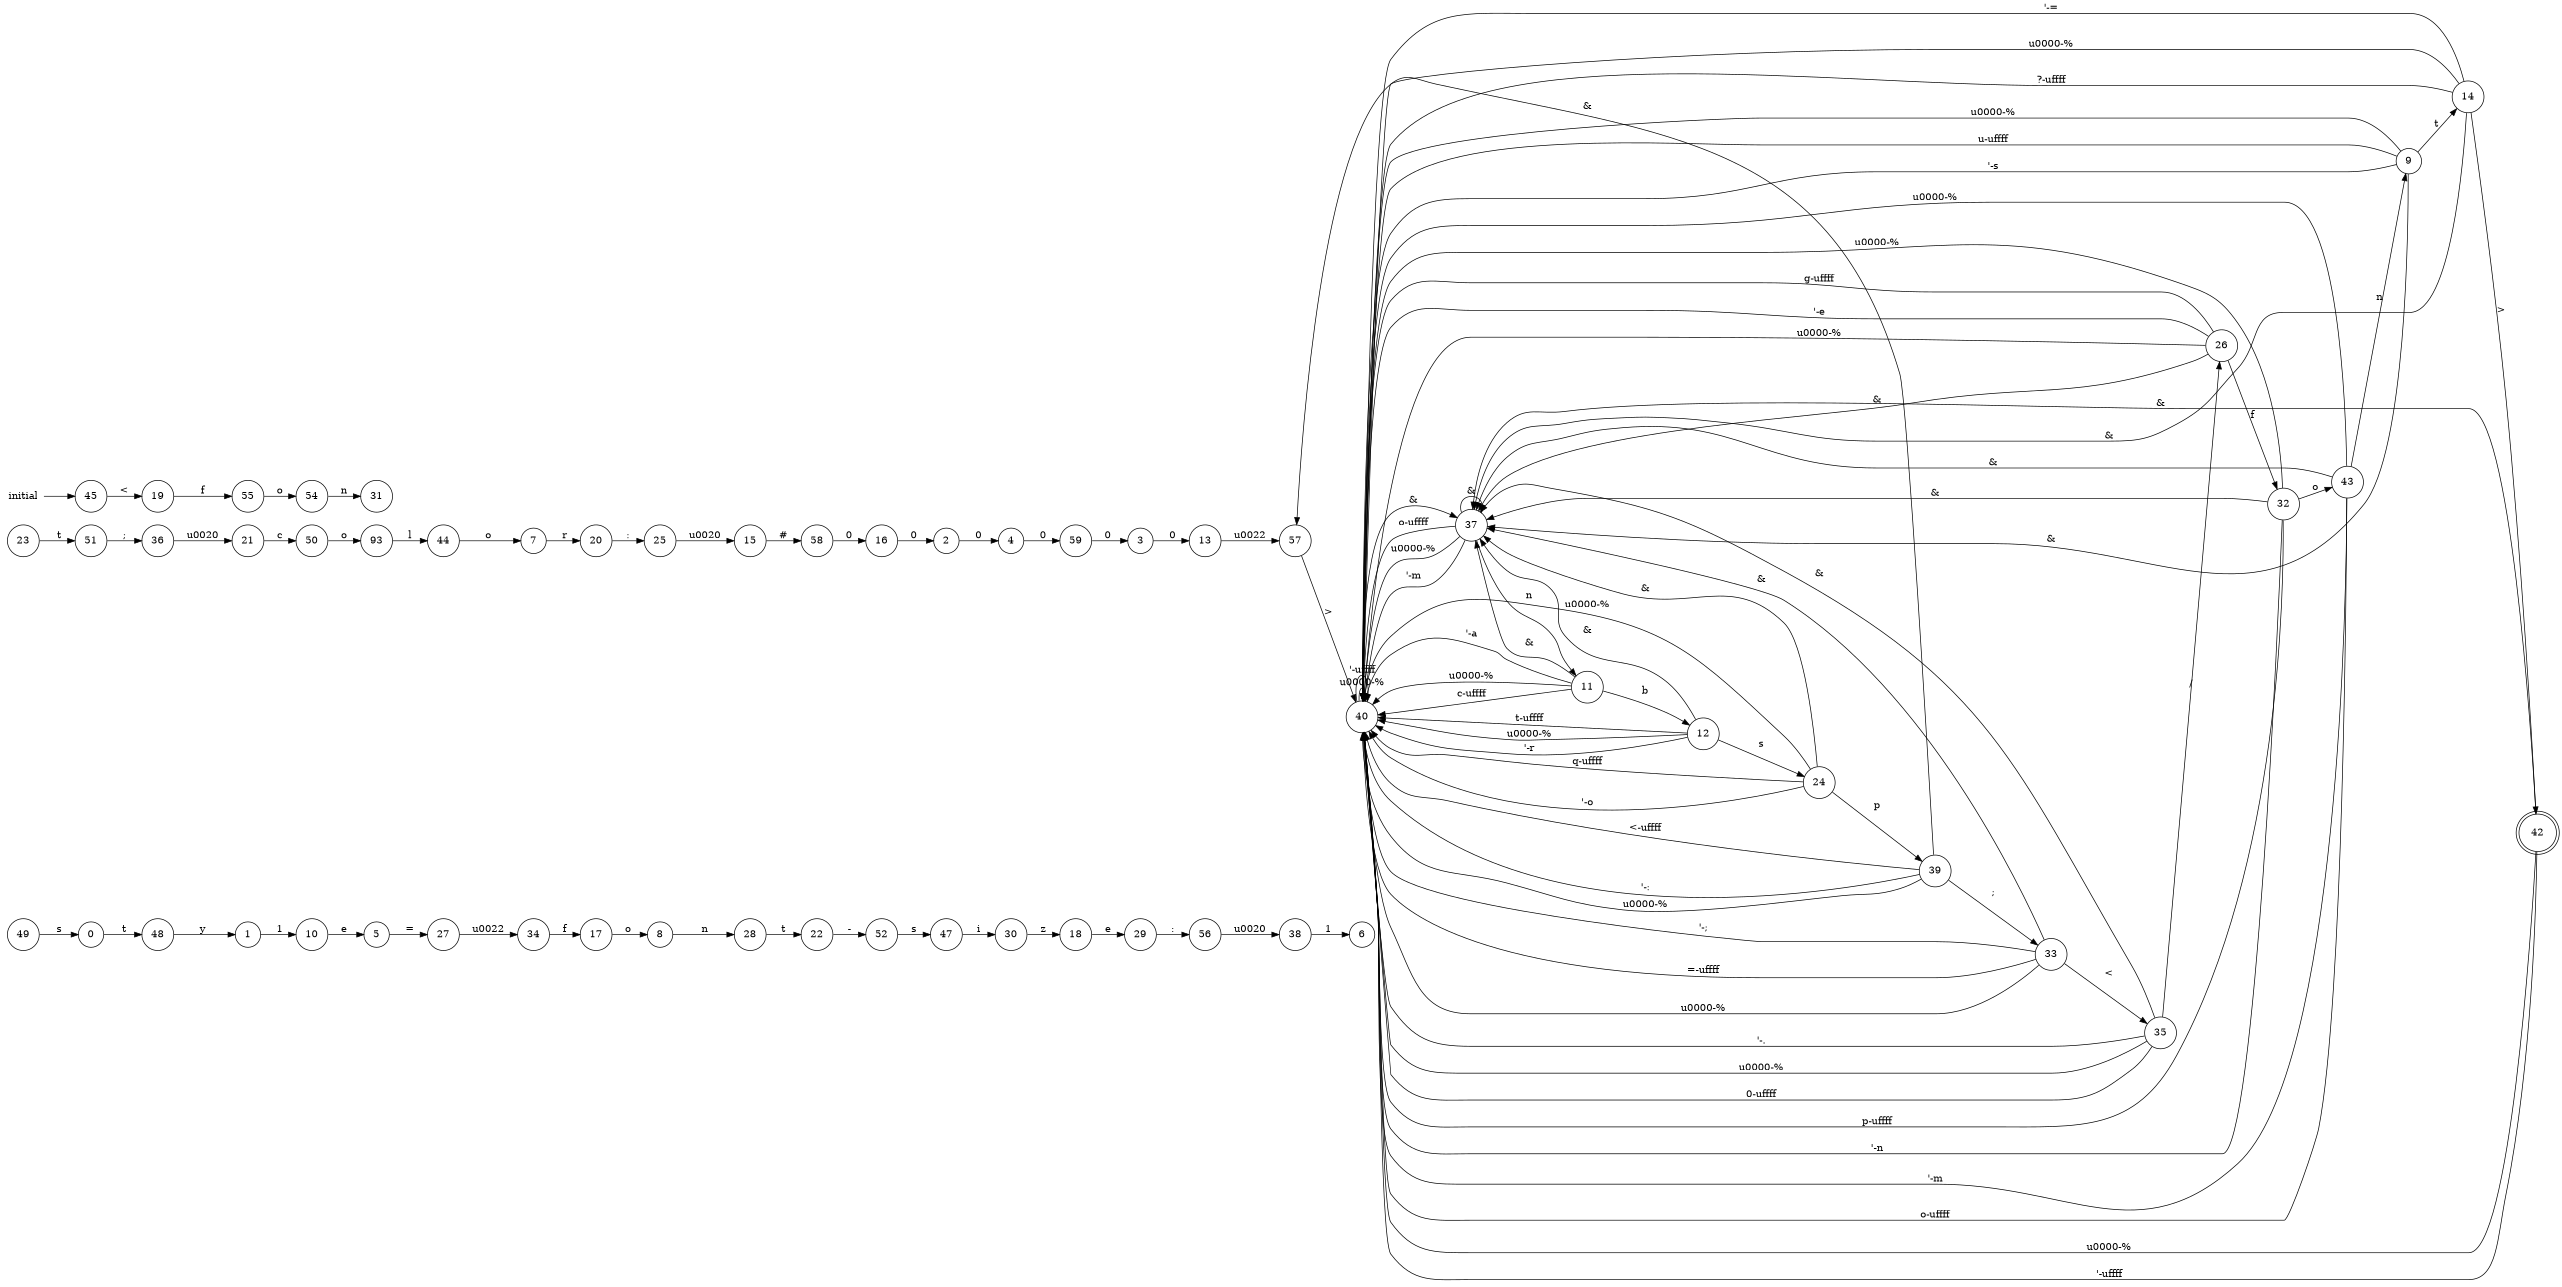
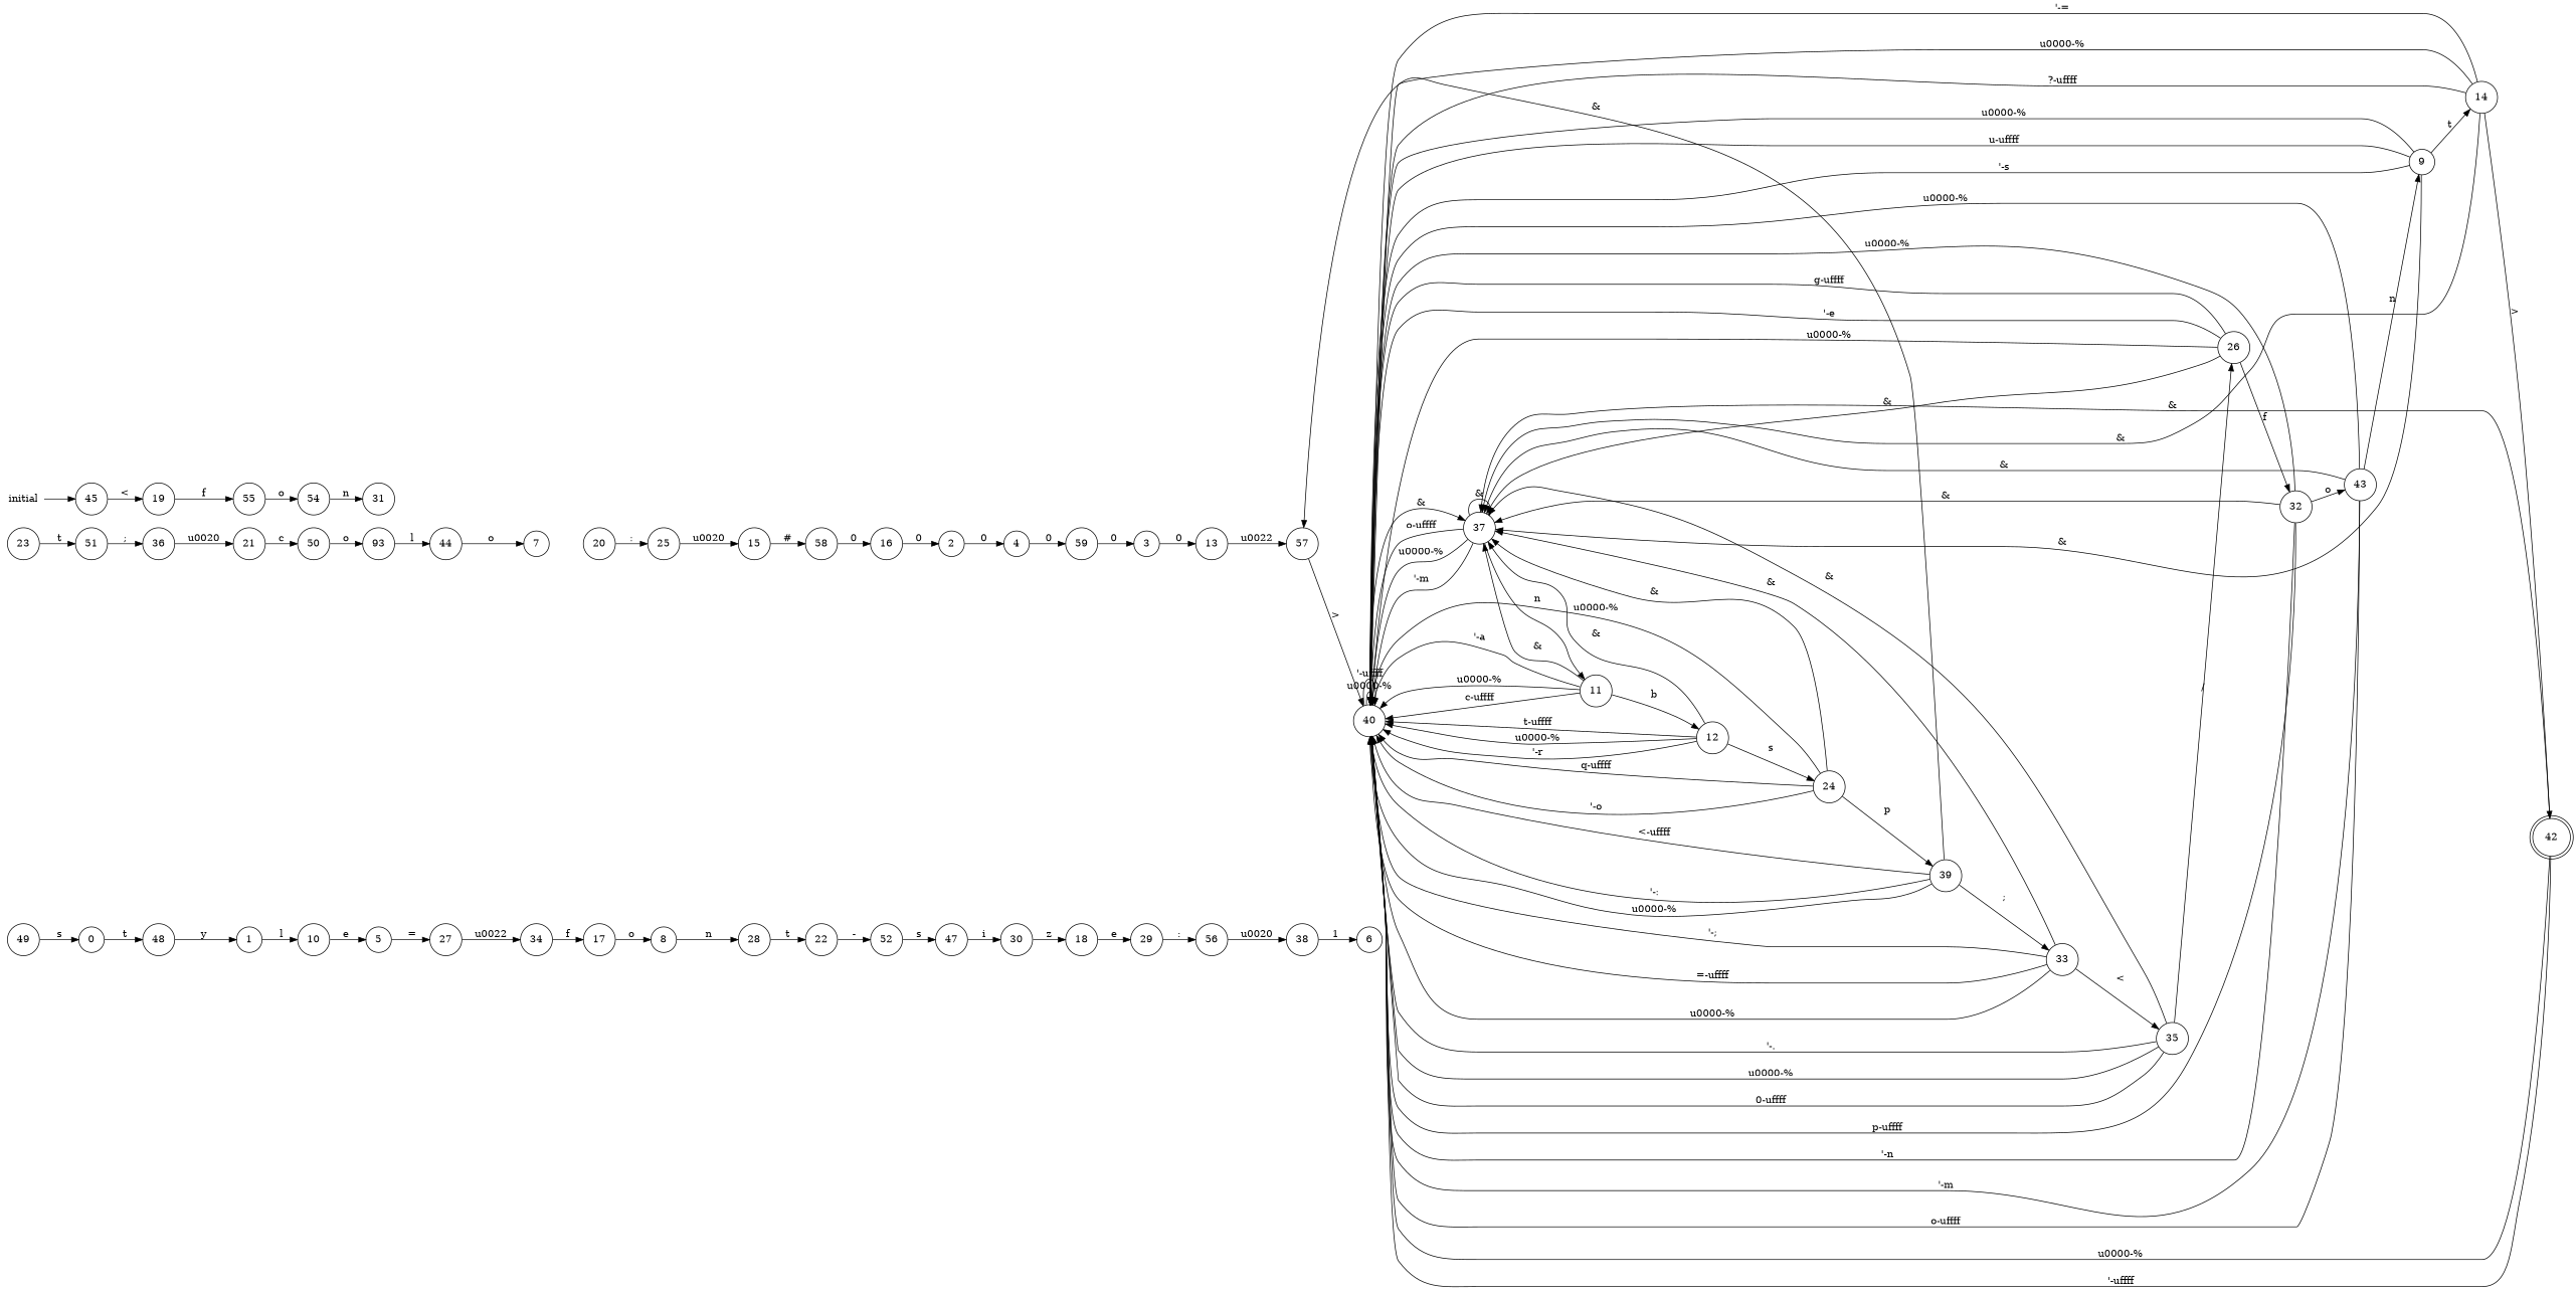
  digraph {
    rankdir=LR
    node [shape=circle]
    0
    48
    1
    10
    5
    27
    2
    4
    59
    3
    13
    57
    40
    34
    17
    23
    51
    7
    20
    25
    15
    8
    28
    22
    52
    9
    37
    14
    11
    42 [shape=doublecircle]
    12
    24
    39
    33
    58
    16
    18
    29
    56
    38
    19
    55
    54
    31
    21
    50
    n47 [label=93]
    44
    47
    30
    36
    35
    26
    32
    43
    6
    49
    45
    initial [shape=plaintext]
    0 -> 48 [label=t]
    48 -> 1 [label=y]
-   1 -> 10 [label=1]
+   1 -> 10 [label=l]
    10 -> 5 [label=e]
    5 -> 27 [label="="]
    27 -> 34 [label="\u0022"]
    2 -> 4 [label=0]
    4 -> 59 [label=0]
    59 -> 3 [label=0]
    3 -> 13 [label=0]
    13 -> 57 [label="\u0022"]
    57 -> 40 [label=">"]
    40 -> 40 [label="\u0000-%"]
    40 -> 40 [label="'-\uffff"]
    40 -> 37 [label="&"]
    34 -> 17 [label=f]
    17 -> 8 [label=o]
    23 -> 51 [label=t]
    51 -> 36 [label=";"]
-   7 -> 20 [label=r]
    20 -> 25 [label=":"]
    25 -> 15 [label="\u0020"]
    15 -> 58 [label="#"]
    8 -> 28 [label=n]
    28 -> 22 [label=t]
    22 -> 52 [label="-"]
    52 -> 47 [label=s]
    9 -> 40 [label="\u0000-%"]
    9 -> 40 [label="u-\uffff"]
    9 -> 40 [label="'-s"]
    9 -> 37 [label="&"]
    9 -> 14 [label=t]
    37 -> 40 [label="o-\uffff"]
    37 -> 40 [label="\u0000-%"]
    37 -> 40 [label="'-m"]
    37 -> 37 [label="&"]
    37 -> 11 [label=n]
    14 -> 40 [label="'-="]
    14 -> 40 [label="\u0000-%"]
    14 -> 40 [label="?-\uffff"]
    14 -> 37 [label="&"]
    14 -> 42 [label=">"]
    11 -> 40 [label="'-a"]
    11 -> 40 [label="\u0000-%"]
    11 -> 40 [label="c-\uffff"]
    11 -> 37 [label="&"]
    11 -> 12 [label=b]
    42 -> 40 [label="\u0000-%"]
    42 -> 40 [label="'-\uffff"]
    42 -> 37 [label="&"]
    12 -> 40 [label="t-\uffff"]
    12 -> 40 [label="\u0000-%"]
    12 -> 40 [label="'-r"]
    12 -> 37 [label="&"]
    12 -> 24 [label=s]
    24 -> 40 [label="q-\uffff"]
    24 -> 40 [label="'-o"]
    24 -> 40 [label="\u0000-%"]
    24 -> 37 [label="&"]
    24 -> 39 [label=p]
    39 -> 57 [label="&"]
    39 -> 40 [label="<-\uffff"]
    39 -> 40 [label="'-:"]
    39 -> 40 [label="\u0000-%"]
    39 -> 33 [label=";"]
    33 -> 40 [label="'-;"]
    33 -> 40 [label="=-\uffff"]
    33 -> 40 [label="\u0000-%"]
    33 -> 37 [label="&"]
    33 -> 35 [label="<"]
    58 -> 16 [label=0]
    16 -> 2 [label=0]
    18 -> 29 [label=e]
    29 -> 56 [label=":"]
    56 -> 38 [label="\u0020"]
    38 -> 6 [label=1]
    19 -> 55 [label=f]
    55 -> 54 [label=o]
    54 -> 31 [label=n]
    21 -> 50 [label=c]
    50 -> n47 [label=o]
    n47 -> 44 [label=l]
    44 -> 7 [label=o]
    47 -> 30 [label=i]
    30 -> 18 [label=z]
    36 -> 21 [label="\u0020"]
    35 -> 40 [label="'-."]
    35 -> 40 [label="\u0000-%"]
    35 -> 40 [label="0-\uffff"]
    35 -> 37 [label="&"]
    35 -> 26 [label="/"]
    26 -> 40 [label="g-\uffff"]
    26 -> 40 [label="'-e"]
    26 -> 40 [label="\u0000-%"]
    26 -> 37 [label="&"]
    26 -> 32 [label=f]
    32 -> 40 [label="p-\uffff"]
    32 -> 40 [label="'-n"]
    32 -> 40 [label="\u0000-%"]
    32 -> 37 [label="&"]
    32 -> 43 [label=o]
    43 -> 40 [label="o-\uffff"]
    43 -> 40 [label="\u0000-%"]
    43 -> 40 [label="'-m"]
    43 -> 9 [label=n]
    43 -> 37 [label="&"]
    49 -> 0 [label=s]
    45 -> 19 [label="<"]
    initial -> 45
  }
